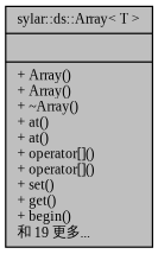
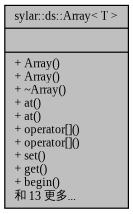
  digraph {
    fontname="Liberation Serif"
-   n1 [color=black fillcolor=grey75 fontcolor=black fontname="Liberation Serif" fontsize=10 height=0.2 label="{sylar::ds::Array\< T \>\n||+ Array()\l+ Array()\l+ ~Array()\l+ at()\l+ at()\l+ operator[]()\l+ operator[]()\l+ set()\l+ get()\l+ begin()\l和 19 更多...\l}" shape=record style=filled width=0.4]
+   n1 [color=black fillcolor=grey75 fontcolor=black fontname="Liberation Serif" fontsize=10 height=0.2 label="{sylar::ds::Array\< T \>\n||+ Array()\l+ Array()\l+ ~Array()\l+ at()\l+ at()\l+ operator[]()\l+ operator[]()\l+ set()\l+ get()\l+ begin()\l和 13 更多...\l}" shape=record style=filled width=0.4]
  }
